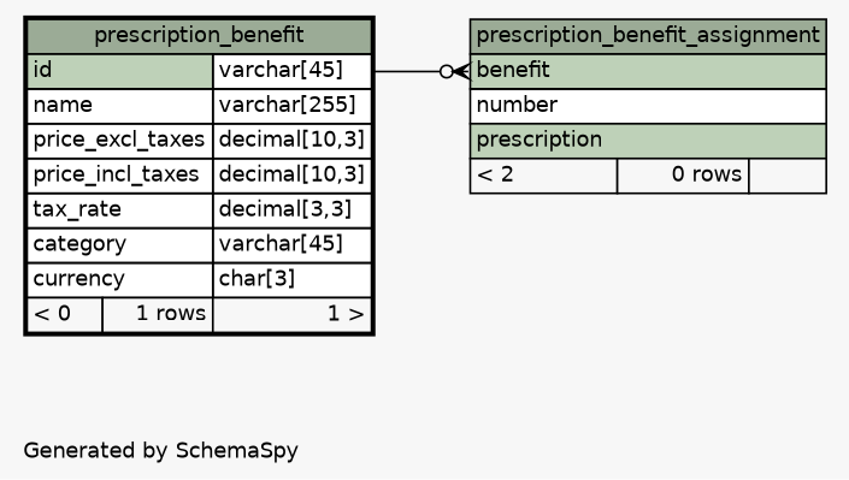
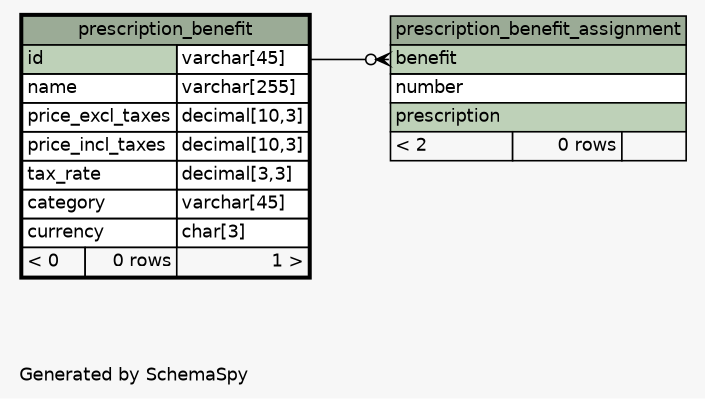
  digraph {
    bgcolor="#f7f7f7"
    fontname=Helvetica
    fontsize=11
    label="\nGenerated by SchemaSpy"
    labeljust=l
    nodesep=0.18
    rankdir=RL
    ranksep=0.46
    node [fontname=Helvetica fontsize=11 shape=plaintext]
    n1 [label=<     <TABLE BORDER="0" CELLBORDER="1" CELLSPACING="0" BGCOLOR="#ffffff">       <TR><TD COLSPAN="3" BGCOLOR="#9bab96" ALIGN="CENTER">prescription_benefit_assignment</TD></TR>       <TR><TD PORT="benefit" COLSPAN="3" BGCOLOR="#bed1b8" ALIGN="LEFT">benefit</TD></TR>       <TR><TD PORT="number" COLSPAN="3" ALIGN="LEFT">number</TD></TR>       <TR><TD PORT="prescription" COLSPAN="3" BGCOLOR="#bed1b8" ALIGN="LEFT">prescription</TD></TR>       <TR><TD ALIGN="LEFT" BGCOLOR="#f7f7f7">&lt; 2</TD><TD ALIGN="RIGHT" BGCOLOR="#f7f7f7">0 rows</TD><TD ALIGN="RIGHT" BGCOLOR="#f7f7f7">  </TD></TR>     </TABLE>>]
-   n2 [label=<     <TABLE BORDER="2" CELLBORDER="1" CELLSPACING="0" BGCOLOR="#ffffff">       <TR><TD COLSPAN="3" BGCOLOR="#9bab96" ALIGN="CENTER">prescription_benefit</TD></TR>       <TR><TD PORT="id" COLSPAN="2" BGCOLOR="#bed1b8" ALIGN="LEFT">id</TD><TD PORT="id.type" ALIGN="LEFT">varchar[45]</TD></TR>       <TR><TD PORT="name" COLSPAN="2" ALIGN="LEFT">name</TD><TD PORT="name.type" ALIGN="LEFT">varchar[255]</TD></TR>       <TR><TD PORT="price_excl_taxes" COLSPAN="2" ALIGN="LEFT">price_excl_taxes</TD><TD PORT="price_excl_taxes.type" ALIGN="LEFT">decimal[10,3]</TD></TR>       <TR><TD PORT="price_incl_taxes" COLSPAN="2" ALIGN="LEFT">price_incl_taxes</TD><TD PORT="price_incl_taxes.type" ALIGN="LEFT">decimal[10,3]</TD></TR>       <TR><TD PORT="tax_rate" COLSPAN="2" ALIGN="LEFT">tax_rate</TD><TD PORT="tax_rate.type" ALIGN="LEFT">decimal[3,3]</TD></TR>       <TR><TD PORT="category" COLSPAN="2" ALIGN="LEFT">category</TD><TD PORT="category.type" ALIGN="LEFT">varchar[45]</TD></TR>       <TR><TD PORT="currency" COLSPAN="2" ALIGN="LEFT">currency</TD><TD PORT="currency.type" ALIGN="LEFT">char[3]</TD></TR>       <TR><TD ALIGN="LEFT" BGCOLOR="#f7f7f7">&lt; 0</TD><TD ALIGN="RIGHT" BGCOLOR="#f7f7f7">1 rows</TD><TD ALIGN="RIGHT" BGCOLOR="#f7f7f7">1 &gt;</TD></TR>     </TABLE>>]
+   n2 [label=<     <TABLE BORDER="2" CELLBORDER="1" CELLSPACING="0" BGCOLOR="#ffffff">       <TR><TD COLSPAN="3" BGCOLOR="#9bab96" ALIGN="CENTER">prescription_benefit</TD></TR>       <TR><TD PORT="id" COLSPAN="2" BGCOLOR="#bed1b8" ALIGN="LEFT">id</TD><TD PORT="id.type" ALIGN="LEFT">varchar[45]</TD></TR>       <TR><TD PORT="name" COLSPAN="2" ALIGN="LEFT">name</TD><TD PORT="name.type" ALIGN="LEFT">varchar[255]</TD></TR>       <TR><TD PORT="price_excl_taxes" COLSPAN="2" ALIGN="LEFT">price_excl_taxes</TD><TD PORT="price_excl_taxes.type" ALIGN="LEFT">decimal[10,3]</TD></TR>       <TR><TD PORT="price_incl_taxes" COLSPAN="2" ALIGN="LEFT">price_incl_taxes</TD><TD PORT="price_incl_taxes.type" ALIGN="LEFT">decimal[10,3]</TD></TR>       <TR><TD PORT="tax_rate" COLSPAN="2" ALIGN="LEFT">tax_rate</TD><TD PORT="tax_rate.type" ALIGN="LEFT">decimal[3,3]</TD></TR>       <TR><TD PORT="category" COLSPAN="2" ALIGN="LEFT">category</TD><TD PORT="category.type" ALIGN="LEFT">varchar[45]</TD></TR>       <TR><TD PORT="currency" COLSPAN="2" ALIGN="LEFT">currency</TD><TD PORT="currency.type" ALIGN="LEFT">char[3]</TD></TR>       <TR><TD ALIGN="LEFT" BGCOLOR="#f7f7f7">&lt; 0</TD><TD ALIGN="RIGHT" BGCOLOR="#f7f7f7">0 rows</TD><TD ALIGN="RIGHT" BGCOLOR="#f7f7f7">1 &gt;</TD></TR>     </TABLE>>]
    n1 -> n2 [arrowhead=none arrowsize=0.8 arrowtail=crowodot dir=back headport="id.type:e" tailport="benefit:w"]
  }
